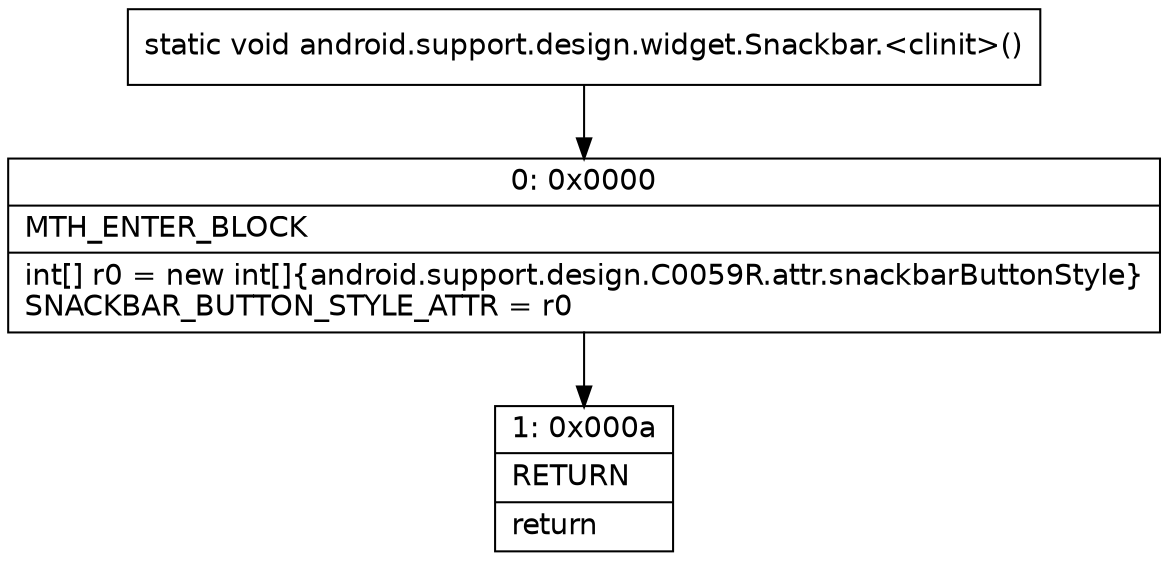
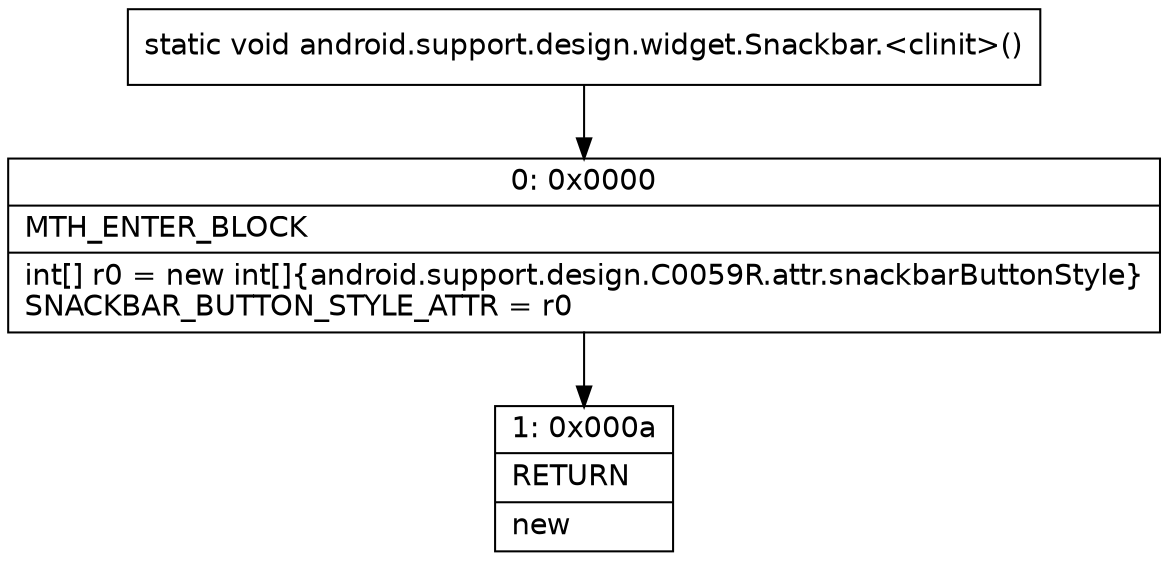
  digraph {
    fontname="DejaVu Sans"
    node [shape=record fontname="DejaVu Sans"]
    edge [fontname="DejaVu Sans"]
    n1 [label="{0\:\ 0x0000|MTH_ENTER_BLOCK\l|int[] r0 = new int[]\{android.support.design.C0059R.attr.snackbarButtonStyle\}\lSNACKBAR_BUTTON_STYLE_ATTR = r0\l}"]
-   n2 [label="{1\:\ 0x000a|RETURN\l|return\l}"]
+   n2 [label="{1\:\ 0x000a|RETURN\l|new\l}"]
    n3 [label="{static void android.support.design.widget.Snackbar.\<clinit\>() }"]
    n1 -> n2
    n3 -> n1
  }
